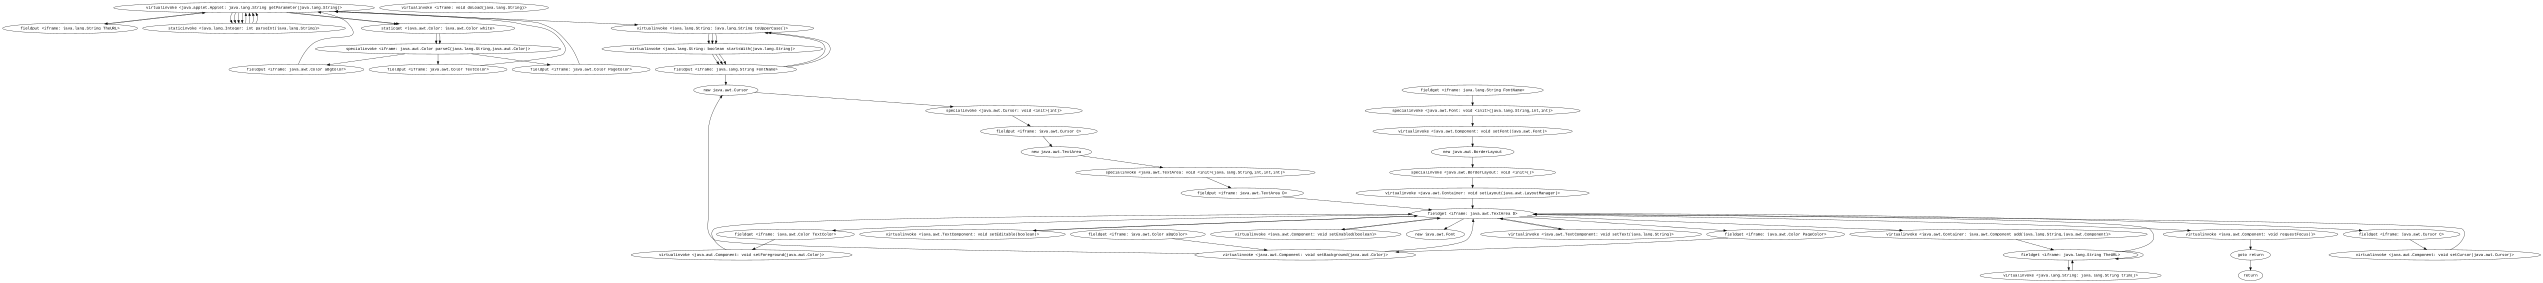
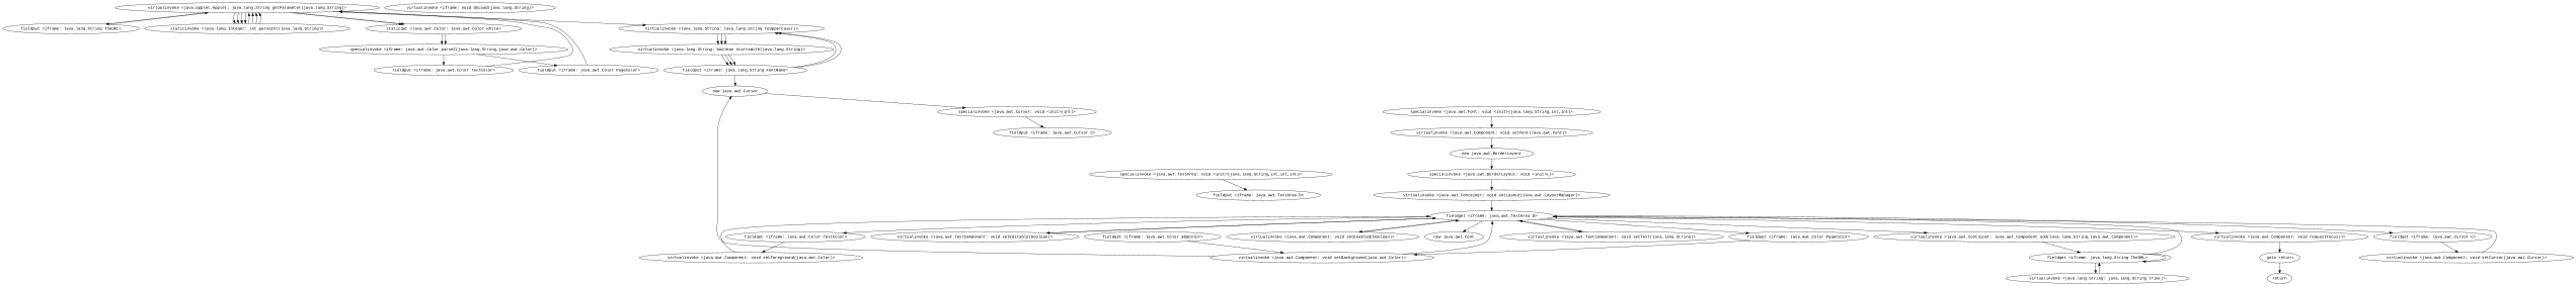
  digraph {
    fontname="Liberation Mono"
    node [fontname="Liberation Mono"]
    edge [fontname="Liberation Mono"]
    "virtualinvoke <java.applet.Applet: java.lang.String getParameter(java.lang.String)>"
    "fieldput <iframe: java.lang.String TheURL>"
    "staticinvoke <java.lang.Integer: int parseInt(java.lang.String)>"
    "staticget <java.awt.Color: java.awt.Color white>"
    "virtualinvoke <java.lang.String: java.lang.String toUpperCase()>"
    "specialinvoke <iframe: java.awt.Color parseC(java.lang.String,java.awt.Color)>"
    "virtualinvoke <java.lang.String: boolean startsWith(java.lang.String)>"
-   "fieldput <iframe: java.awt.Color aBgColor>"
    "fieldput <iframe: java.awt.Color TextColor>"
    "fieldput <iframe: java.awt.Color PageColor>"
    "fieldput <iframe: java.lang.String FontName>"
    "new java.awt.Cursor"
    "fieldget <iframe: java.awt.Color aBgColor>"
    "virtualinvoke <java.awt.Component: void setBackground(java.awt.Color)>"
    "fieldget <iframe: java.awt.TextArea D>"
    "specialinvoke <java.awt.Cursor: void <init>(int)>"
    "virtualinvoke <java.awt.TextComponent: void setEditable(boolean)>"
    "virtualinvoke <java.awt.Component: void setEnabled(boolean)>"
    "fieldget <iframe: java.awt.Cursor C>"
    "fieldget <iframe: java.awt.Color PageColor>"
    "fieldget <iframe: java.awt.Color TextColor>"
    "new java.awt.Font"
    "virtualinvoke <java.awt.Container: java.awt.Component add(java.lang.String,java.awt.Component)>"
    "virtualinvoke <java.awt.TextComponent: void setText(java.lang.String)>"
    "virtualinvoke <java.awt.Component: void requestFocus()>"
    "fieldput <iframe: java.awt.Cursor C>"
-   "new java.awt.TextArea"
    "specialinvoke <java.awt.TextArea: void <init>(java.lang.String,int,int,int)>"
    "fieldput <iframe: java.awt.TextArea D>"
    "virtualinvoke <java.awt.Component: void setCursor(java.awt.Cursor)>"
    "virtualinvoke <java.awt.Component: void setForeground(java.awt.Color)>"
    "fieldget <iframe: java.lang.String TheURL>"
    "goto return"
-   "fieldget <iframe: java.lang.String FontName>"
    "specialinvoke <java.awt.Font: void <init>(java.lang.String,int,int)>"
    "virtualinvoke <java.awt.Component: void setFont(java.awt.Font)>"
    "new java.awt.BorderLayout"
    "specialinvoke <java.awt.BorderLayout: void <init>()>"
    "virtualinvoke <java.awt.Container: void setLayout(java.awt.LayoutManager)>"
    "virtualinvoke <java.lang.String: java.lang.String trim()>"
    return
    "virtualinvoke <iframe: void doLoad(java.lang.String)>"
    "virtualinvoke <java.applet.Applet: java.lang.String getParameter(java.lang.String)>" -> "fieldput <iframe: java.lang.String TheURL>"
    "virtualinvoke <java.applet.Applet: java.lang.String getParameter(java.lang.String)>" -> "staticinvoke <java.lang.Integer: int parseInt(java.lang.String)>"
    "virtualinvoke <java.applet.Applet: java.lang.String getParameter(java.lang.String)>" -> "staticinvoke <java.lang.Integer: int parseInt(java.lang.String)>"
    "virtualinvoke <java.applet.Applet: java.lang.String getParameter(java.lang.String)>" -> "staticinvoke <java.lang.Integer: int parseInt(java.lang.String)>"
    "virtualinvoke <java.applet.Applet: java.lang.String getParameter(java.lang.String)>" -> "staticinvoke <java.lang.Integer: int parseInt(java.lang.String)>"
    "virtualinvoke <java.applet.Applet: java.lang.String getParameter(java.lang.String)>" -> "staticget <java.awt.Color: java.awt.Color white>"
    "virtualinvoke <java.applet.Applet: java.lang.String getParameter(java.lang.String)>" -> "staticget <java.awt.Color: java.awt.Color white>"
    "virtualinvoke <java.applet.Applet: java.lang.String getParameter(java.lang.String)>" -> "virtualinvoke <java.lang.String: java.lang.String toUpperCase()>"
    "fieldput <iframe: java.lang.String TheURL>" -> "virtualinvoke <java.applet.Applet: java.lang.String getParameter(java.lang.String)>"
    "staticinvoke <java.lang.Integer: int parseInt(java.lang.String)>" -> "virtualinvoke <java.applet.Applet: java.lang.String getParameter(java.lang.String)>"
    "staticinvoke <java.lang.Integer: int parseInt(java.lang.String)>" -> "virtualinvoke <java.applet.Applet: java.lang.String getParameter(java.lang.String)>"
    "staticinvoke <java.lang.Integer: int parseInt(java.lang.String)>" -> "virtualinvoke <java.applet.Applet: java.lang.String getParameter(java.lang.String)>"
    "staticinvoke <java.lang.Integer: int parseInt(java.lang.String)>" -> "virtualinvoke <java.applet.Applet: java.lang.String getParameter(java.lang.String)>"
    "staticget <java.awt.Color: java.awt.Color white>" -> "specialinvoke <iframe: java.awt.Color parseC(java.lang.String,java.awt.Color)>"
    "staticget <java.awt.Color: java.awt.Color white>" -> "specialinvoke <iframe: java.awt.Color parseC(java.lang.String,java.awt.Color)>"
    "virtualinvoke <java.lang.String: java.lang.String toUpperCase()>" -> "virtualinvoke <java.lang.String: boolean startsWith(java.lang.String)>"
    "virtualinvoke <java.lang.String: java.lang.String toUpperCase()>" -> "virtualinvoke <java.lang.String: boolean startsWith(java.lang.String)>"
    "virtualinvoke <java.lang.String: java.lang.String toUpperCase()>" -> "virtualinvoke <java.lang.String: boolean startsWith(java.lang.String)>"
-   "specialinvoke <iframe: java.awt.Color parseC(java.lang.String,java.awt.Color)>" -> "fieldput <iframe: java.awt.Color aBgColor>"
    "specialinvoke <iframe: java.awt.Color parseC(java.lang.String,java.awt.Color)>" -> "fieldput <iframe: java.awt.Color TextColor>"
    "specialinvoke <iframe: java.awt.Color parseC(java.lang.String,java.awt.Color)>" -> "fieldput <iframe: java.awt.Color PageColor>"
    "virtualinvoke <java.lang.String: boolean startsWith(java.lang.String)>" -> "fieldput <iframe: java.lang.String FontName>"
    "virtualinvoke <java.lang.String: boolean startsWith(java.lang.String)>" -> "fieldput <iframe: java.lang.String FontName>"
    "virtualinvoke <java.lang.String: boolean startsWith(java.lang.String)>" -> "fieldput <iframe: java.lang.String FontName>"
-   "fieldput <iframe: java.awt.Color aBgColor>" -> "virtualinvoke <java.applet.Applet: java.lang.String getParameter(java.lang.String)>"
    "fieldput <iframe: java.awt.Color TextColor>" -> "virtualinvoke <java.applet.Applet: java.lang.String getParameter(java.lang.String)>"
    "fieldput <iframe: java.awt.Color PageColor>" -> "virtualinvoke <java.applet.Applet: java.lang.String getParameter(java.lang.String)>"
    "fieldput <iframe: java.lang.String FontName>" -> "virtualinvoke <java.lang.String: java.lang.String toUpperCase()>"
    "fieldput <iframe: java.lang.String FontName>" -> "virtualinvoke <java.lang.String: java.lang.String toUpperCase()>"
    "fieldput <iframe: java.lang.String FontName>" -> "new java.awt.Cursor"
    "new java.awt.Cursor" -> "specialinvoke <java.awt.Cursor: void <init>(int)>"
    "fieldget <iframe: java.awt.Color aBgColor>" -> "virtualinvoke <java.awt.Component: void setBackground(java.awt.Color)>"
    "virtualinvoke <java.awt.Component: void setBackground(java.awt.Color)>" -> "new java.awt.Cursor"
    "virtualinvoke <java.awt.Component: void setBackground(java.awt.Color)>" -> "fieldget <iframe: java.awt.TextArea D>"
    "fieldget <iframe: java.awt.TextArea D>" -> "virtualinvoke <java.awt.TextComponent: void setEditable(boolean)>"
    "fieldget <iframe: java.awt.TextArea D>" -> "virtualinvoke <java.awt.Component: void setEnabled(boolean)>"
    "fieldget <iframe: java.awt.TextArea D>" -> "fieldget <iframe: java.awt.Cursor C>"
    "fieldget <iframe: java.awt.TextArea D>" -> "fieldget <iframe: java.awt.Color PageColor>"
    "fieldget <iframe: java.awt.TextArea D>" -> "fieldget <iframe: java.awt.Color TextColor>"
    "fieldget <iframe: java.awt.TextArea D>" -> "new java.awt.Font"
    "fieldget <iframe: java.awt.TextArea D>" -> "virtualinvoke <java.awt.Container: java.awt.Component add(java.lang.String,java.awt.Component)>"
    "fieldget <iframe: java.awt.TextArea D>" -> "virtualinvoke <java.awt.TextComponent: void setText(java.lang.String)>"
    "fieldget <iframe: java.awt.TextArea D>" -> "virtualinvoke <java.awt.Component: void requestFocus()>"
    "specialinvoke <java.awt.Cursor: void <init>(int)>" -> "fieldput <iframe: java.awt.Cursor C>"
    "virtualinvoke <java.awt.TextComponent: void setEditable(boolean)>" -> "fieldget <iframe: java.awt.TextArea D>"
    "virtualinvoke <java.awt.Component: void setEnabled(boolean)>" -> "fieldget <iframe: java.awt.TextArea D>"
    "fieldget <iframe: java.awt.Cursor C>" -> "virtualinvoke <java.awt.Component: void setCursor(java.awt.Cursor)>"
    "fieldget <iframe: java.awt.Color PageColor>" -> "virtualinvoke <java.awt.Component: void setBackground(java.awt.Color)>"
    "fieldget <iframe: java.awt.Color TextColor>" -> "virtualinvoke <java.awt.Component: void setForeground(java.awt.Color)>"
    "virtualinvoke <java.awt.Container: java.awt.Component add(java.lang.String,java.awt.Component)>" -> "fieldget <iframe: java.lang.String TheURL>"
    "virtualinvoke <java.awt.TextComponent: void setText(java.lang.String)>" -> "fieldget <iframe: java.awt.TextArea D>"
    "virtualinvoke <java.awt.Component: void requestFocus()>" -> "goto return"
-   "fieldput <iframe: java.awt.Cursor C>" -> "new java.awt.TextArea"
-   "new java.awt.TextArea" -> "specialinvoke <java.awt.TextArea: void <init>(java.lang.String,int,int,int)>"
    "specialinvoke <java.awt.TextArea: void <init>(java.lang.String,int,int,int)>" -> "fieldput <iframe: java.awt.TextArea D>"
-   "fieldput <iframe: java.awt.TextArea D>" -> "fieldget <iframe: java.awt.TextArea D>"
    "virtualinvoke <java.awt.Component: void setCursor(java.awt.Cursor)>" -> "fieldget <iframe: java.awt.TextArea D>"
    "virtualinvoke <java.awt.Component: void setForeground(java.awt.Color)>" -> "fieldget <iframe: java.awt.TextArea D>"
    "fieldget <iframe: java.lang.String TheURL>" -> "fieldget <iframe: java.awt.TextArea D>"
    "fieldget <iframe: java.lang.String TheURL>" -> "fieldget <iframe: java.lang.String TheURL>"
    "fieldget <iframe: java.lang.String TheURL>" -> "virtualinvoke <java.lang.String: java.lang.String trim()>"
    "goto return" -> return
-   "fieldget <iframe: java.lang.String FontName>" -> "specialinvoke <java.awt.Font: void <init>(java.lang.String,int,int)>"
    "specialinvoke <java.awt.Font: void <init>(java.lang.String,int,int)>" -> "virtualinvoke <java.awt.Component: void setFont(java.awt.Font)>"
    "virtualinvoke <java.awt.Component: void setFont(java.awt.Font)>" -> "new java.awt.BorderLayout"
    "new java.awt.BorderLayout" -> "specialinvoke <java.awt.BorderLayout: void <init>()>"
    "specialinvoke <java.awt.BorderLayout: void <init>()>" -> "virtualinvoke <java.awt.Container: void setLayout(java.awt.LayoutManager)>"
    "virtualinvoke <java.awt.Container: void setLayout(java.awt.LayoutManager)>" -> "fieldget <iframe: java.awt.TextArea D>"
    "virtualinvoke <java.lang.String: java.lang.String trim()>" -> "fieldget <iframe: java.lang.String TheURL>"
  }
